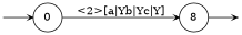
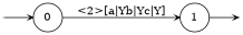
  digraph {
    rankdir=LR
    vcsn_context="lat<letterset<char_letters(abcxz)>, letterset<char_letters(Yxyz)>>, q"
    node [shape=point]
    edge [arrowhead=vee arrowsize=.6]
    I0 [width=0]
    F1 [width=0]
    0 [shape=circle style=rounded width=0.5]
-   1 [shape=circle style=rounded width=0.5 label=8]
+   1 [shape=circle style=rounded width=0.5]
    subgraph sub_1 {
      I0
      F1
    }
    subgraph sub_2 {
      0
      1
    }
    I0 -> 0
    0 -> 1 [label="<2>[a|Yb|Yc|Y]"]
    1 -> F1
  }
